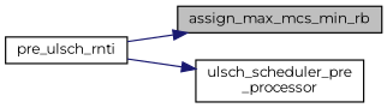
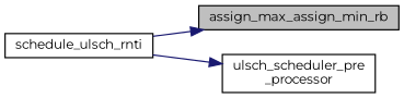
  digraph {
    fontname=Montserrat
    rankdir=RL
    node [color=black fillcolor=white fontname=Montserrat fontsize=10 shape=record style=filled]
    edge [color=midnightblue dir=back fontname=Montserrat fontsize=10 labelfontname=Helvetica labelfontsize=10 style=solid]
-   n1 [fillcolor=grey75 fontcolor=black height=0.2 label=assign_max_mcs_min_rb width=0.4]
-   n2 [height=0.2 label=pre_ulsch_rnti width=0.4]
+   n1 [fillcolor=grey75 fontcolor=black height=0.2 label=assign_max_assign_min_rb width=0.4]
+   n2 [height=0.2 label=schedule_ulsch_rnti width=0.4]
    n3 [height=0.2 label="ulsch_scheduler_pre\l_processor" width=0.4]
    n1 -> n2
    n3 -> n2
  }
